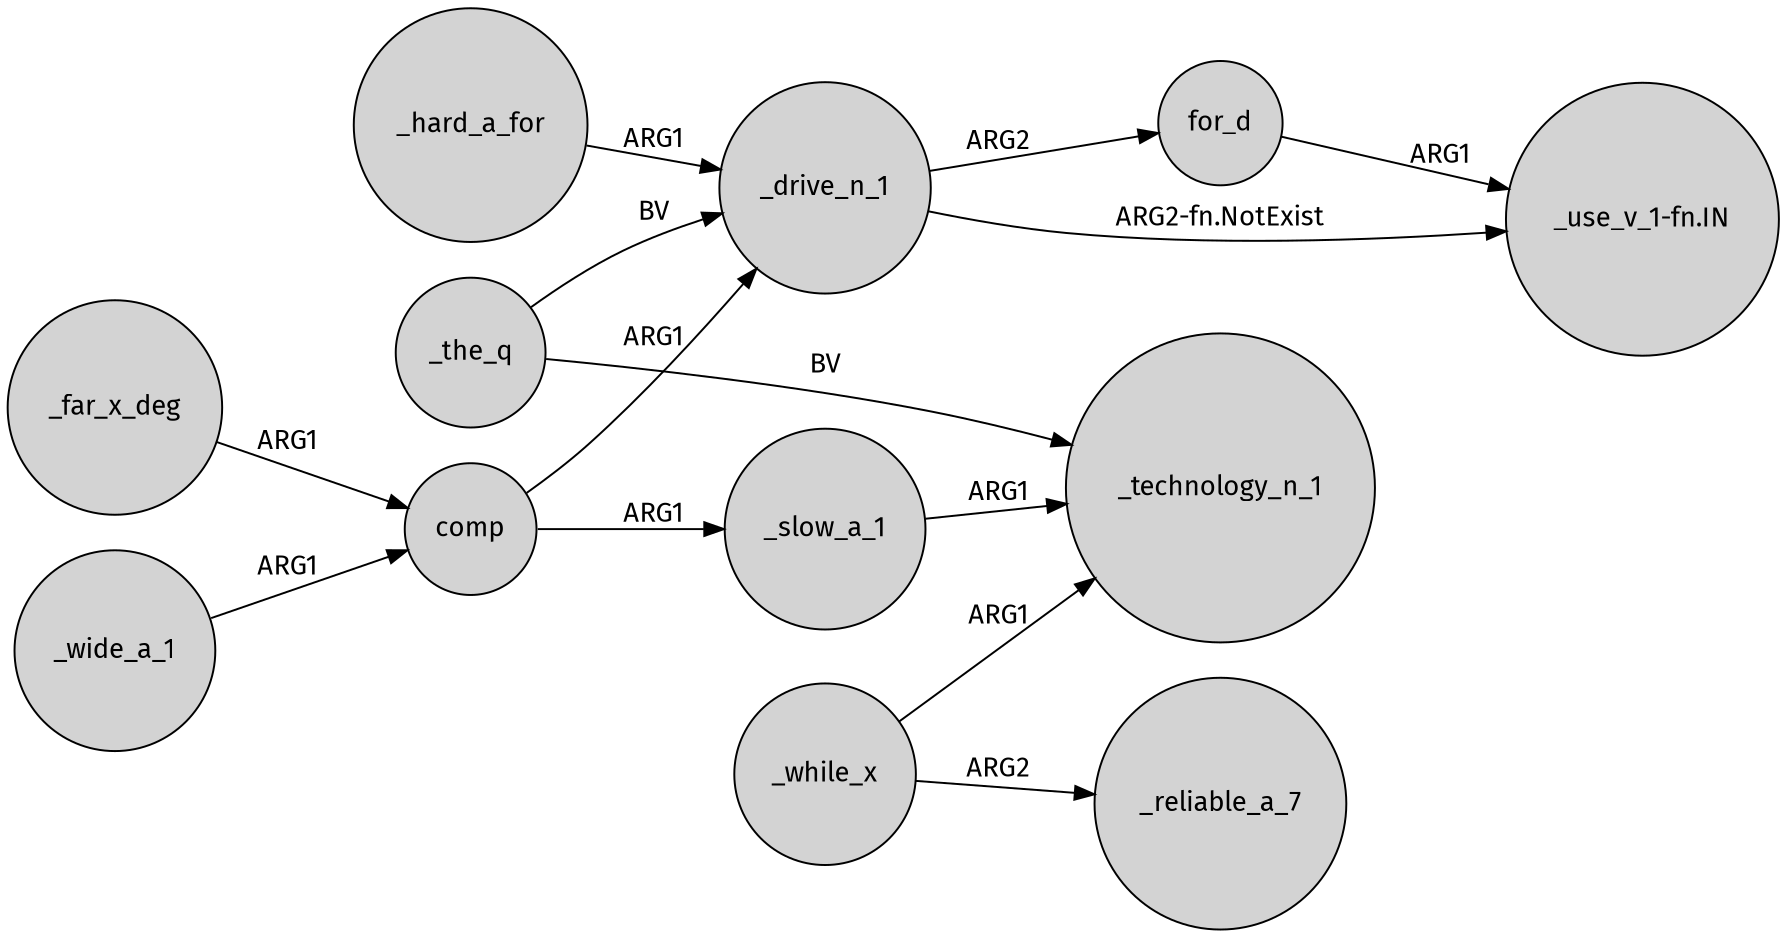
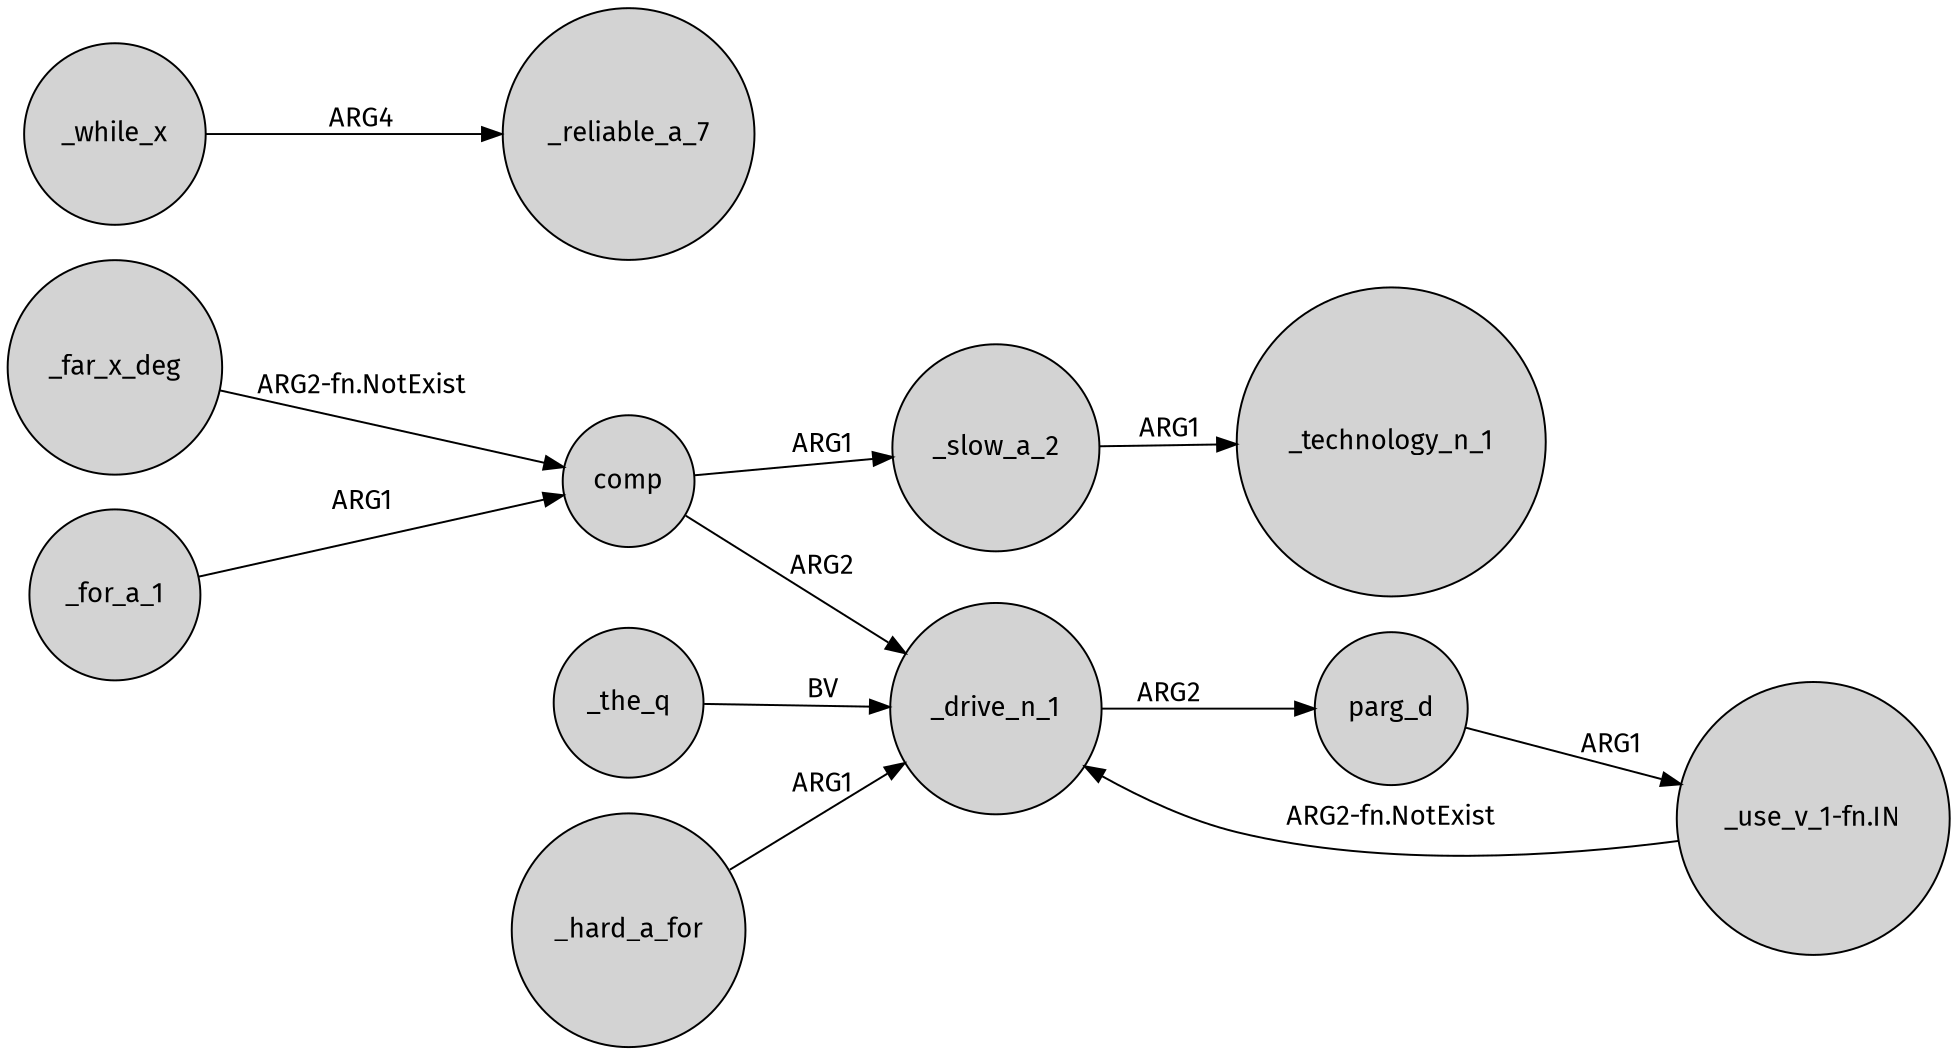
  digraph {
    fontname="Fira Sans"
    rankdir=LR
    node [fontname="Fira Sans" shape=circle style=filled]
    edge [fontname="Fira Sans"]
    _far_x_deg
    comp
    _drive_n_1
-   _slow_a_1
-   parg_d [label=for_d]
+   _slow_a_1 [label=_slow_a_2]
+   parg_d
    _technology_n_1
    _the_q
    "_use_v_1-fn.IN"
    _while_x
    n10 [label=_reliable_a_7]
    _hard_a_for
-   _wide_a_1
-   _far_x_deg -> comp [label=ARG1]
-   comp -> _drive_n_1 [label=ARG1]
+   _wide_a_1 [label=_for_a_1]
+   _far_x_deg -> comp [label="ARG2-fn.NotExist"]
+   comp -> _drive_n_1 [label=ARG2]
    comp -> _slow_a_1 [label=ARG1]
    _drive_n_1 -> parg_d [label=ARG2]
    _slow_a_1 -> _technology_n_1 [label=ARG1]
    parg_d -> "_use_v_1-fn.IN" [label=ARG1]
    _the_q -> _drive_n_1 [label=BV]
-   _the_q -> _technology_n_1 [label=BV]
-   _drive_n_1 -> "_use_v_1-fn.IN" [label="ARG2-fn.NotExist"]
-   _while_x -> _technology_n_1 [label=ARG1]
-   _while_x -> n10 [label=ARG2]
+   "_use_v_1-fn.IN" -> _drive_n_1 [label="ARG2-fn.NotExist"]
+   _while_x -> n10 [label=ARG4]
    _hard_a_for -> _drive_n_1 [label=ARG1]
    _wide_a_1 -> comp [label=ARG1]
  }
